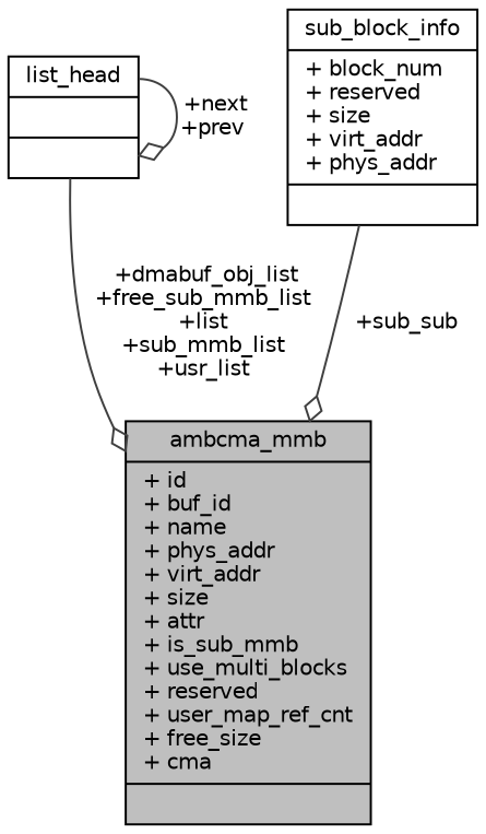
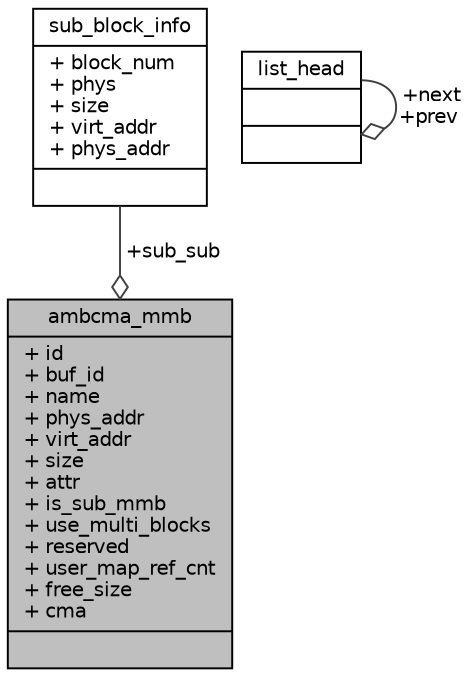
  digraph {
    node [color=black fontname=Helvetica fontsize=10 shape=record]
    edge [arrowhead=odiamond color=grey25 fontname=Helvetica fontsize=10 labelfontname=Helvetica labelfontsize=10 style=solid]
    n1 [fillcolor=grey75 fontcolor=black height=0.2 label="{ambcma_mmb\n|+ id\l+ buf_id\l+ name\l+ phys_addr\l+ virt_addr\l+ size\l+ attr\l+ is_sub_mmb\l+ use_multi_blocks\l+ reserved\l+ user_map_ref_cnt\l+ free_size\l+ cma\l|}" style=filled width=0.4]
    n2 [height=0.2 label="{list_head\n||}" width=0.4]
-   n3 [height=0.2 label="{sub_block_info\n|+ block_num\l+ reserved\l+ size\l+ virt_addr\l+ phys_addr\l|}" width=0.4]
-   n2 -> n1 [label=" +dmabuf_obj_list\n+free_sub_mmb_list\n+list\n+sub_mmb_list\n+usr_list"]
+   n3 [height=0.2 label="{sub_block_info\n|+ block_num\l+ phys\l+ size\l+ virt_addr\l+ phys_addr\l|}" width=0.4]
    n2 -> n2 [label=" +next\n+prev"]
    n3 -> n1 [label=" +sub_sub"]
  }
